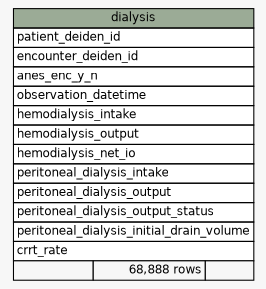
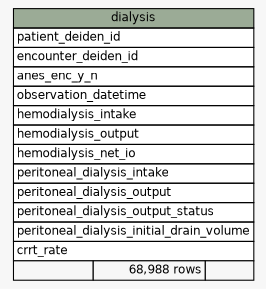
  digraph {
    bgcolor="#f7f7f7"
    fontname=Helvetica
    fontsize=11
    nodesep=0.18
    rankdir=TB
    ranksep=0.46
-   n1 [fontname=Helvetica fontsize=11 label=<     <TABLE BORDER="0" CELLBORDER="1" CELLSPACING="0" BGCOLOR="#ffffff">       <TR><TD COLSPAN="3" BGCOLOR="#9bab96" ALIGN="CENTER">dialysis</TD></TR>       <TR><TD PORT="patient_deiden_id" COLSPAN="3" ALIGN="LEFT">patient_deiden_id</TD></TR>       <TR><TD PORT="encounter_deiden_id" COLSPAN="3" ALIGN="LEFT">encounter_deiden_id</TD></TR>       <TR><TD PORT="anes_enc_y_n" COLSPAN="3" ALIGN="LEFT">anes_enc_y_n</TD></TR>       <TR><TD PORT="observation_datetime" COLSPAN="3" ALIGN="LEFT">observation_datetime</TD></TR>       <TR><TD PORT="hemodialysis_intake" COLSPAN="3" ALIGN="LEFT">hemodialysis_intake</TD></TR>       <TR><TD PORT="hemodialysis_output" COLSPAN="3" ALIGN="LEFT">hemodialysis_output</TD></TR>       <TR><TD PORT="hemodialysis_net_io" COLSPAN="3" ALIGN="LEFT">hemodialysis_net_io</TD></TR>       <TR><TD PORT="peritoneal_dialysis_intake" COLSPAN="3" ALIGN="LEFT">peritoneal_dialysis_intake</TD></TR>       <TR><TD PORT="peritoneal_dialysis_output" COLSPAN="3" ALIGN="LEFT">peritoneal_dialysis_output</TD></TR>       <TR><TD PORT="peritoneal_dialysis_output_status" COLSPAN="3" ALIGN="LEFT">peritoneal_dialysis_output_status</TD></TR>       <TR><TD PORT="peritoneal_dialysis_initial_drain_volume" COLSPAN="3" ALIGN="LEFT">peritoneal_dialysis_initial_drain_volume</TD></TR>       <TR><TD PORT="crrt_rate" COLSPAN="3" ALIGN="LEFT">crrt_rate</TD></TR>       <TR><TD ALIGN="LEFT" BGCOLOR="#f7f7f7">  </TD><TD ALIGN="RIGHT" BGCOLOR="#f7f7f7">68,888 rows</TD><TD ALIGN="RIGHT" BGCOLOR="#f7f7f7">  </TD></TR>     </TABLE>> shape=plaintext]
+   n1 [fontname=Helvetica fontsize=11 label=<     <TABLE BORDER="0" CELLBORDER="1" CELLSPACING="0" BGCOLOR="#ffffff">       <TR><TD COLSPAN="3" BGCOLOR="#9bab96" ALIGN="CENTER">dialysis</TD></TR>       <TR><TD PORT="patient_deiden_id" COLSPAN="3" ALIGN="LEFT">patient_deiden_id</TD></TR>       <TR><TD PORT="encounter_deiden_id" COLSPAN="3" ALIGN="LEFT">encounter_deiden_id</TD></TR>       <TR><TD PORT="anes_enc_y_n" COLSPAN="3" ALIGN="LEFT">anes_enc_y_n</TD></TR>       <TR><TD PORT="observation_datetime" COLSPAN="3" ALIGN="LEFT">observation_datetime</TD></TR>       <TR><TD PORT="hemodialysis_intake" COLSPAN="3" ALIGN="LEFT">hemodialysis_intake</TD></TR>       <TR><TD PORT="hemodialysis_output" COLSPAN="3" ALIGN="LEFT">hemodialysis_output</TD></TR>       <TR><TD PORT="hemodialysis_net_io" COLSPAN="3" ALIGN="LEFT">hemodialysis_net_io</TD></TR>       <TR><TD PORT="peritoneal_dialysis_intake" COLSPAN="3" ALIGN="LEFT">peritoneal_dialysis_intake</TD></TR>       <TR><TD PORT="peritoneal_dialysis_output" COLSPAN="3" ALIGN="LEFT">peritoneal_dialysis_output</TD></TR>       <TR><TD PORT="peritoneal_dialysis_output_status" COLSPAN="3" ALIGN="LEFT">peritoneal_dialysis_output_status</TD></TR>       <TR><TD PORT="peritoneal_dialysis_initial_drain_volume" COLSPAN="3" ALIGN="LEFT">peritoneal_dialysis_initial_drain_volume</TD></TR>       <TR><TD PORT="crrt_rate" COLSPAN="3" ALIGN="LEFT">crrt_rate</TD></TR>       <TR><TD ALIGN="LEFT" BGCOLOR="#f7f7f7">  </TD><TD ALIGN="RIGHT" BGCOLOR="#f7f7f7">68,988 rows</TD><TD ALIGN="RIGHT" BGCOLOR="#f7f7f7">  </TD></TR>     </TABLE>> shape=plaintext]
  }
